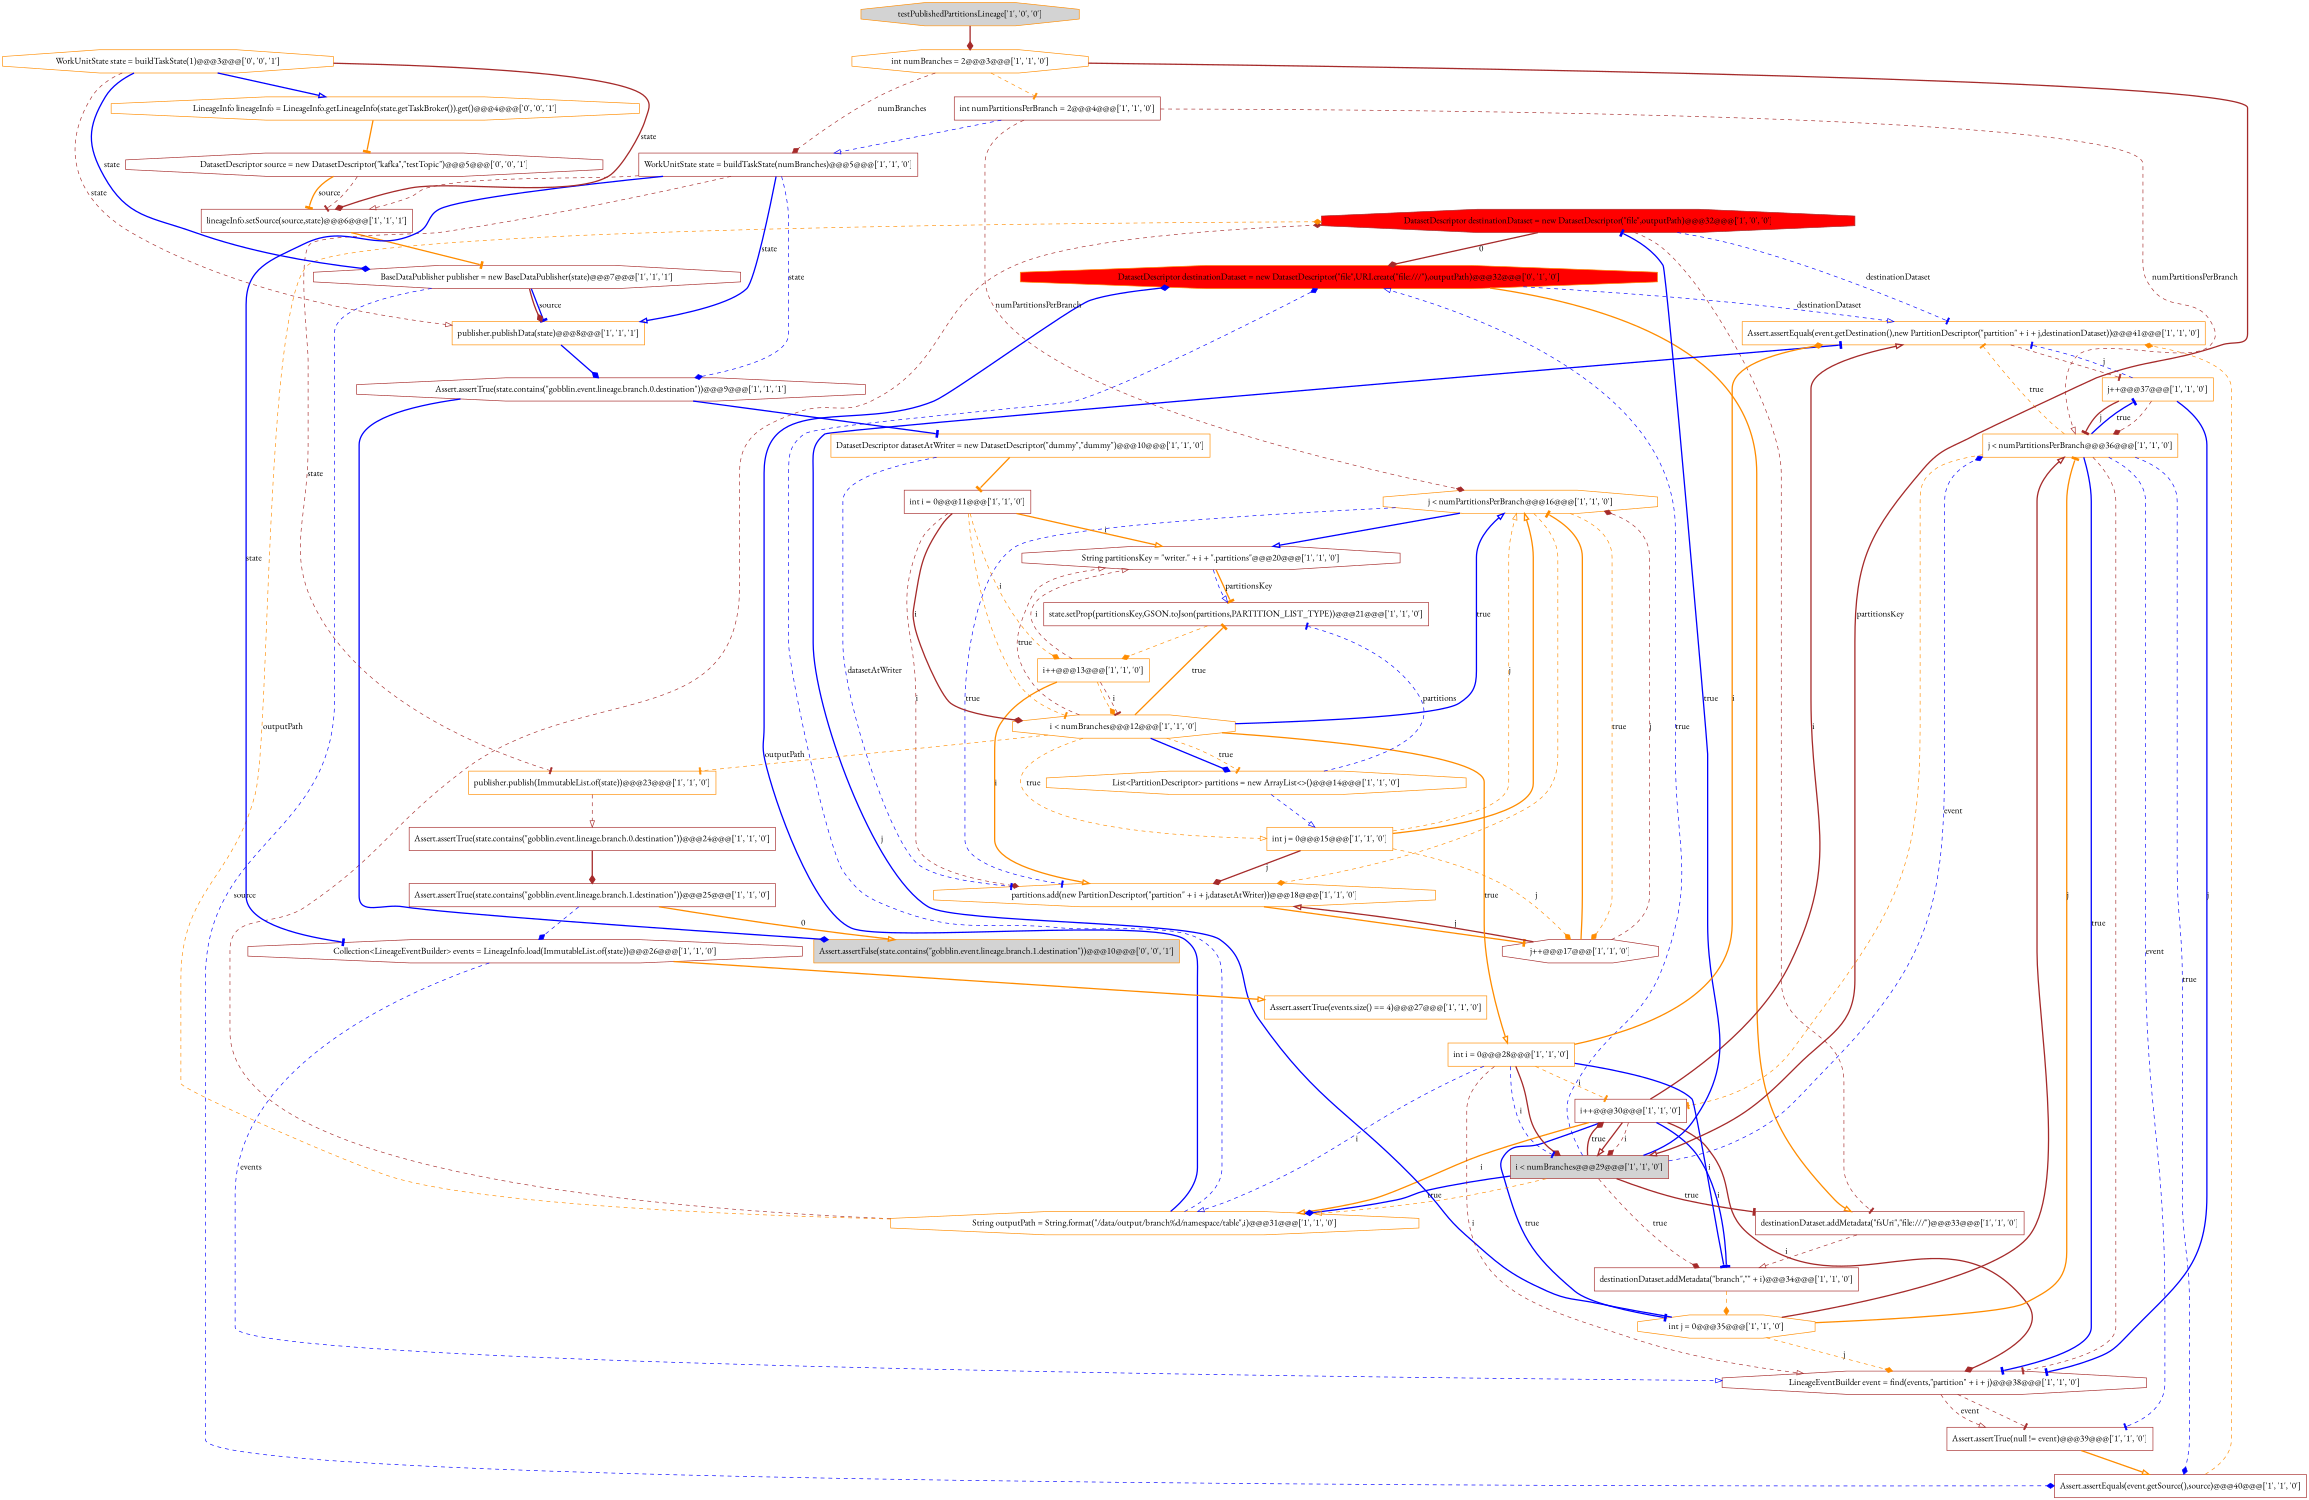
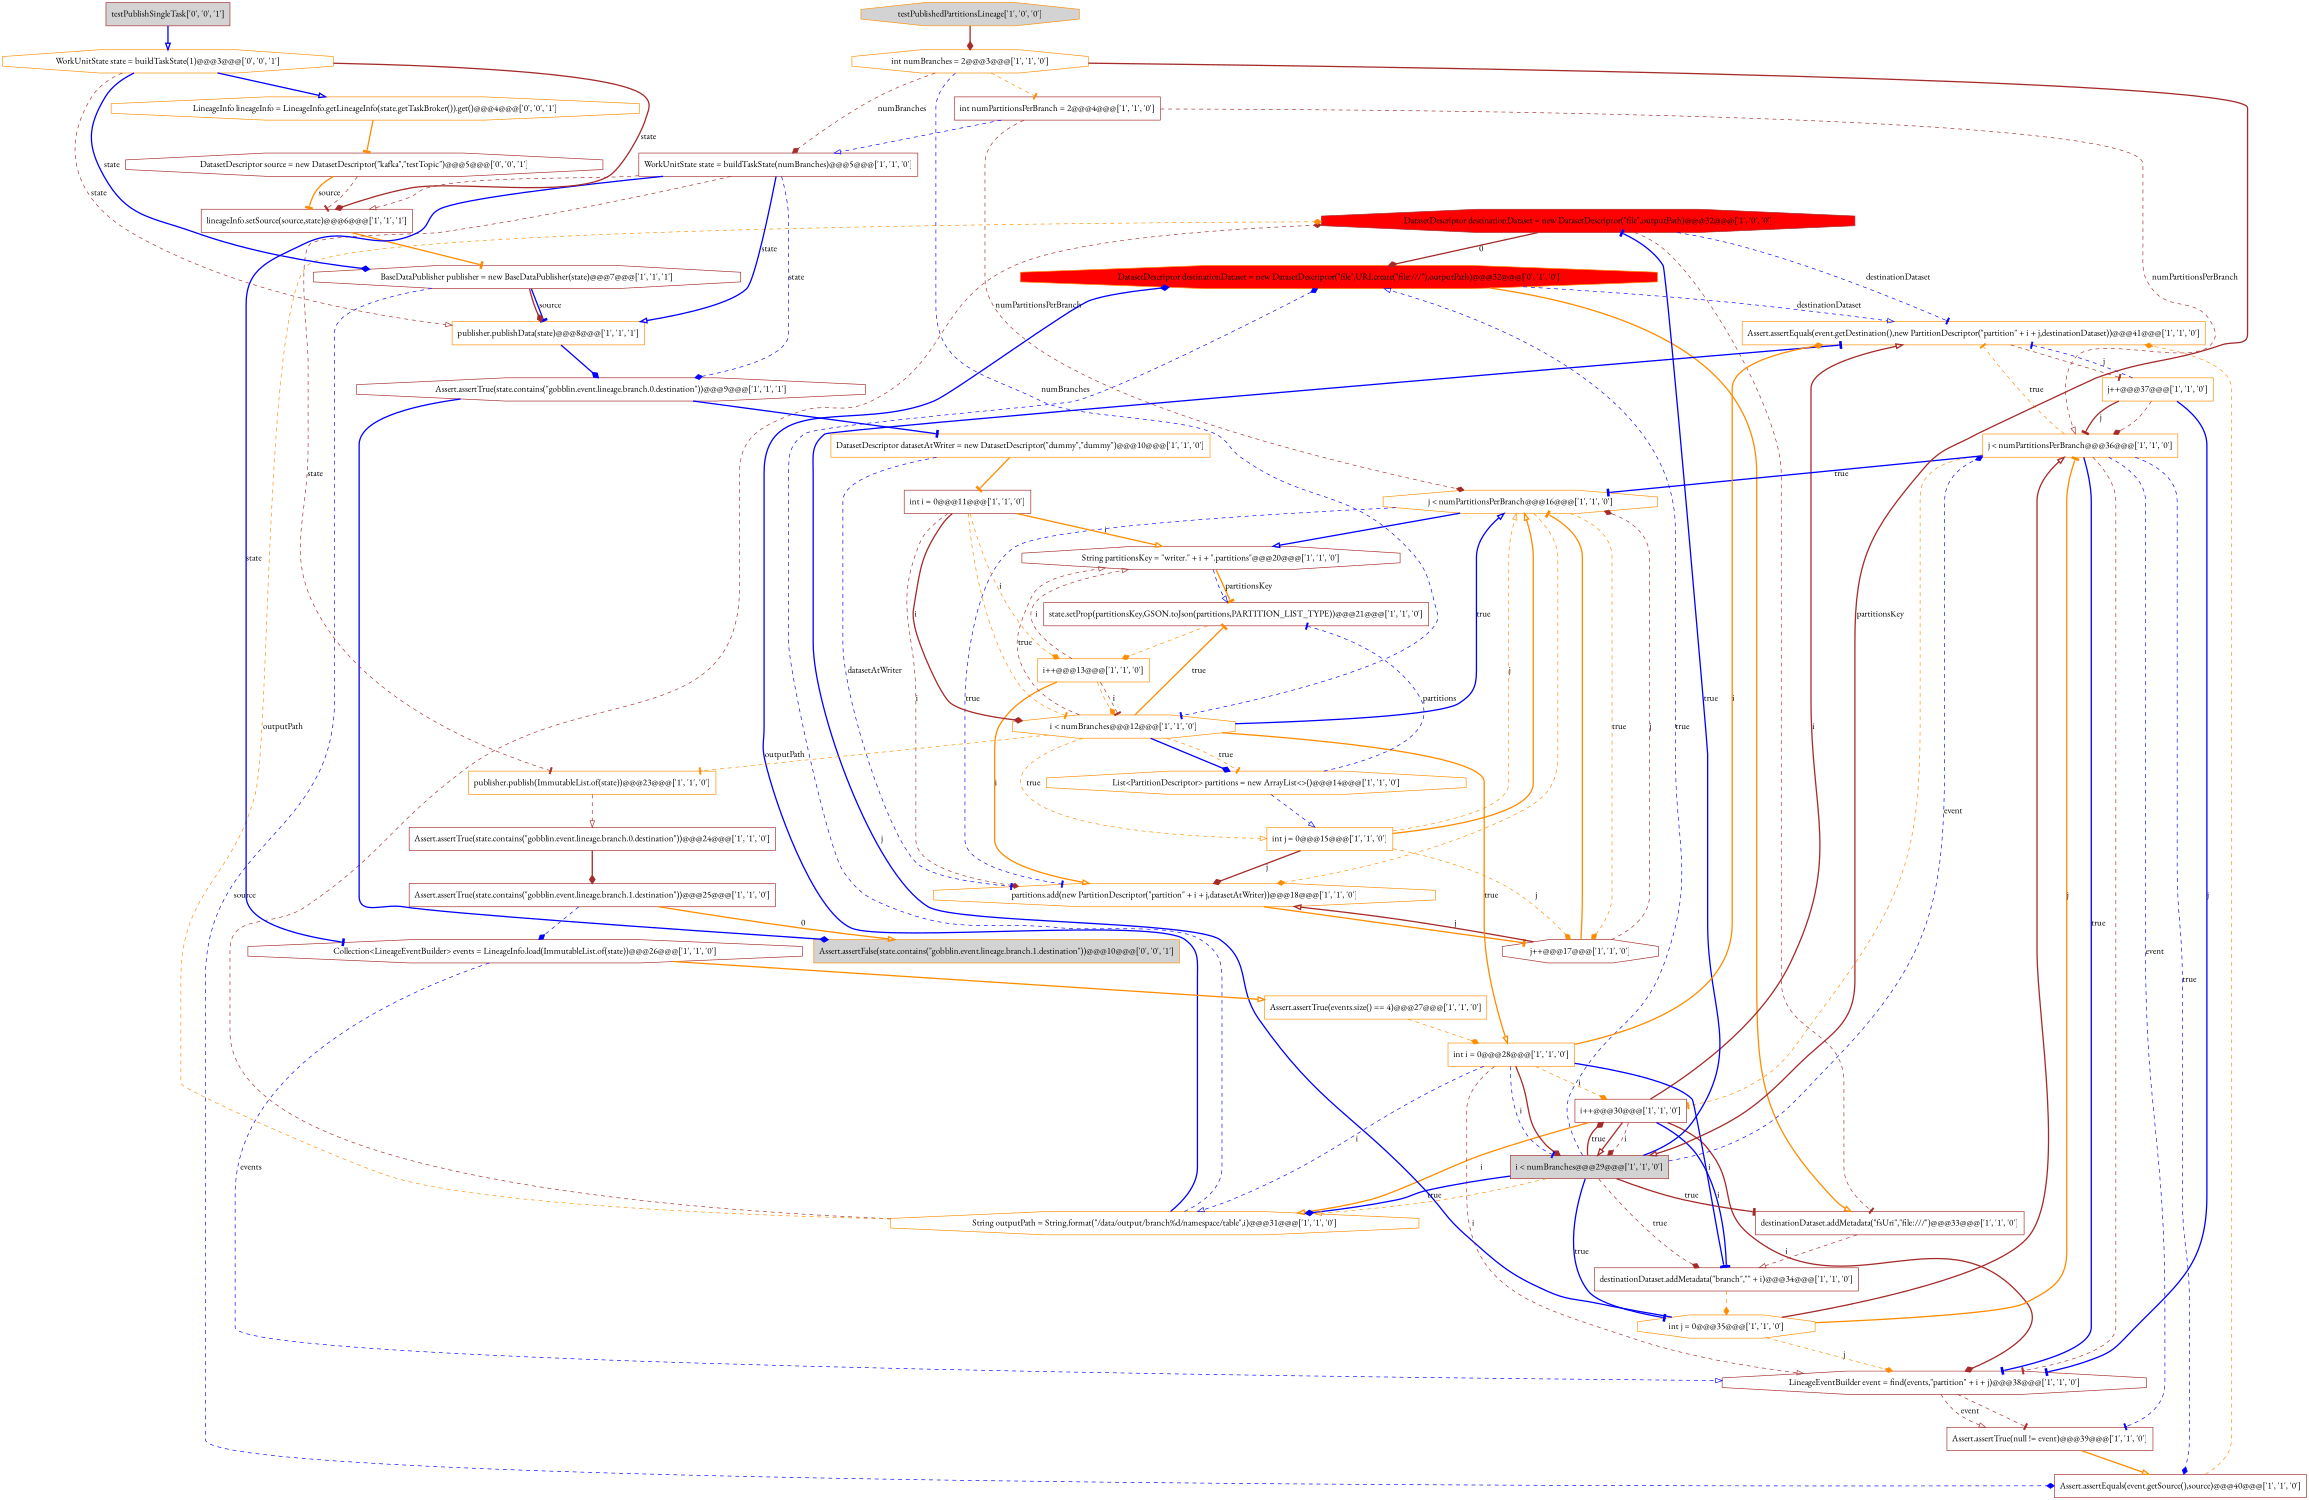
  digraph {
    fontname="EB Garamond"
    node [color=brown fillcolor=white fontname="EB Garamond" shape=box style=filled]
    edge [arrowhead=tee color=blue fontname="EB Garamond" style=dashed]
    n1 [fillcolor=red label="DatasetDescriptor destinationDataset = new DatasetDescriptor(\"file\",outputPath)@@@32@@@['1', '0', '0']" shape=octagon]
    n2 [color=darkorange fillcolor=red label="DatasetDescriptor destinationDataset = new DatasetDescriptor(\"file\",URI.create(\"file:///\"),outputPath)@@@32@@@['0', '1', '0']" shape=octagon]
    n3 [color=darkorange label="Assert.assertEquals(event.getDestination(),new PartitionDescriptor(\"partition\" + i + j,destinationDataset))@@@41@@@['1', '1', '0']"]
    n4 [label="destinationDataset.addMetadata(\"fsUri\",\"file:///\")@@@33@@@['1', '1', '0']"]
    n5 [color=darkorange label="j++@@@37@@@['1', '1', '0']"]
    n6 [label="destinationDataset.addMetadata(\"branch\",\"\" + i)@@@34@@@['1', '1', '0']"]
    n7 [color=darkorange label="publisher.publish(ImmutableList.of(state))@@@23@@@['1', '1', '0']"]
    n8 [label="Assert.assertTrue(state.contains(\"gobblin.event.lineage.branch.0.destination\"))@@@24@@@['1', '1', '0']"]
    n9 [label="Assert.assertTrue(state.contains(\"gobblin.event.lineage.branch.1.destination\"))@@@25@@@['1', '1', '0']"]
    n10 [label="i++@@@30@@@['1', '1', '0']"]
    n11 [fillcolor=lightgray label="i < numBranches@@@29@@@['1', '1', '0']"]
    n12 [color=darkorange label="String outputPath = String.format(\"/data/output/branch%d/namespace/table\",i)@@@31@@@['1', '1', '0']" shape=octagon]
    n13 [label="LineageEventBuilder event = find(events,\"partition\" + i + j)@@@38@@@['1', '1', '0']" shape=octagon]
    n14 [color=darkorange label="j < numPartitionsPerBranch@@@36@@@['1', '1', '0']"]
    n15 [color=darkorange label="int j = 0@@@35@@@['1', '1', '0']" shape=octagon]
    n16 [label="Assert.assertTrue(null != event)@@@39@@@['1', '1', '0']"]
    n17 [color=darkorange label="Assert.assertTrue(events.size() == 4)@@@27@@@['1', '1', '0']"]
    n18 [color=darkorange label="int i = 0@@@28@@@['1', '1', '0']"]
    n19 [label="Assert.assertEquals(event.getSource(),source)@@@40@@@['1', '1', '0']"]
    n20 [label="BaseDataPublisher publisher = new BaseDataPublisher(state)@@@7@@@['1', '1', '1']" shape=octagon]
    n21 [color=darkorange label="publisher.publishData(state)@@@8@@@['1', '1', '1']"]
    n22 [label="Assert.assertTrue(state.contains(\"gobblin.event.lineage.branch.0.destination\"))@@@9@@@['1', '1', '1']" shape=octagon]
    n23 [color=darkorange label="partitions.add(new PartitionDescriptor(\"partition\" + i + j,datasetAtWriter))@@@18@@@['1', '1', '0']" shape=octagon]
    n24 [label="j++@@@17@@@['1', '1', '0']" shape=octagon]
    n25 [color=darkorange label="j < numPartitionsPerBranch@@@16@@@['1', '1', '0']" shape=octagon]
    n26 [label="String partitionsKey = \"writer.\" + i + \".partitions\"@@@20@@@['1', '1', '0']" shape=octagon]
    n27 [label="state.setProp(partitionsKey,GSON.toJson(partitions,PARTITION_LIST_TYPE))@@@21@@@['1', '1', '0']"]
    n28 [color=darkorange label="i++@@@13@@@['1', '1', '0']"]
    n29 [label="int i = 0@@@11@@@['1', '1', '0']"]
    n30 [color=darkorange label="i < numBranches@@@12@@@['1', '1', '0']" shape=octagon]
    n31 [color=darkorange label="List<PartitionDescriptor> partitions = new ArrayList<>()@@@14@@@['1', '1', '0']" shape=octagon]
    n32 [color=darkorange label="int j = 0@@@15@@@['1', '1', '0']"]
    n33 [color=darkorange label="DatasetDescriptor datasetAtWriter = new DatasetDescriptor(\"dummy\",\"dummy\")@@@10@@@['1', '1', '0']"]
    n34 [color=darkorange fillcolor=lightgray label="Assert.assertFalse(state.contains(\"gobblin.event.lineage.branch.1.destination\"))@@@10@@@['0', '0', '1']"]
    n35 [color=darkorange label="LineageInfo lineageInfo = LineageInfo.getLineageInfo(state.getTaskBroker()).get()@@@4@@@['0', '0', '1']" shape=octagon]
    n36 [label="DatasetDescriptor source = new DatasetDescriptor(\"kafka\",\"testTopic\")@@@5@@@['0', '0', '1']" shape=octagon]
    n37 [label="lineageInfo.setSource(source,state)@@@6@@@['1', '1', '1']"]
    n38 [label="int numPartitionsPerBranch = 2@@@4@@@['1', '1', '0']"]
    n39 [label="WorkUnitState state = buildTaskState(numBranches)@@@5@@@['1', '1', '0']"]
    n40 [label="Collection<LineageEventBuilder> events = LineageInfo.load(ImmutableList.of(state))@@@26@@@['1', '1', '0']" shape=octagon]
    n41 [color=darkorange label="int numBranches = 2@@@3@@@['1', '1', '0']" shape=octagon]
+   n42 [fillcolor=lightgray label="testPublishSingleTask['0', '0', '1']"]
    n43 [color=darkorange label="WorkUnitState state = buildTaskState(1)@@@3@@@['0', '0', '1']" shape=octagon]
    n44 [color=darkorange fillcolor=lightgray label="testPublishedPartitionsLineage['1', '0', '0']" shape=octagon]
    n1 -> n2 [arrowhead=diamond color=brown label=0 style=bold]
    n1 -> n3 [label=destinationDataset]
    n1 -> n4 [color=brown]
    n2 -> n3 [arrowhead=onormal label=destinationDataset]
    n2 -> n4 [arrowhead=onormal color=darkorange style=bold]
    n3 -> n5 [color=brown]
    n4 -> n6 [arrowhead=onormal color=brown]
    n5 -> n3 [label=j]
    n5 -> n13 [label=j style=bold]
    n5 -> n14 [arrowhead=diamond color=brown]
    n5 -> n14 [color=brown label=j style=bold]
    n6 -> n15 [arrowhead=diamond color=darkorange]
    n7 -> n8 [arrowhead=onormal color=brown]
    n8 -> n9 [arrowhead=diamond color=brown style=bold]
    n9 -> n34 [arrowhead=onormal color=darkorange label=0 style=bold]
    n9 -> n40 [arrowhead=diamond]
    n10 -> n3 [arrowhead=onormal color=brown label=i style=bold]
    n10 -> n6 [label=i style=bold]
    n10 -> n11 [arrowhead=onormal color=brown style=bold]
    n10 -> n11 [arrowhead=diamond color=brown label=i]
    n10 -> n12 [arrowhead=onormal color=darkorange label=i style=bold]
    n10 -> n13 [arrowhead=diamond color=brown label=i style=bold]
    n11 -> n1 [label=true style=bold]
    n11 -> n2 [arrowhead=onormal label=true]
    n11 -> n4 [color=brown label=true style=bold]
    n11 -> n6 [arrowhead=diamond color=brown label=true]
    n11 -> n10 [arrowhead=diamond color=brown label=true style=bold]
    n11 -> n12 [arrowhead=diamond label=true style=bold]
    n11 -> n12 [arrowhead=onormal color=darkorange]
    n11 -> n14 [arrowhead=diamond label=event]
-   n10 -> n15 [label=true style=bold]
+   n11 -> n15 [label=true style=bold]
    n12 -> n1 [arrowhead=diamond color=brown]
    n12 -> n1 [arrowhead=diamond color=darkorange label=outputPath]
    n12 -> n2 [arrowhead=diamond label=outputPath style=bold]
    n12 -> n2 [arrowhead=diamond]
    n13 -> n16 [color=brown]
    n13 -> n16 [arrowhead=onormal color=brown label=event]
    n14 -> n3 [color=darkorange label=true]
-   n14 -> n5 [label=true style=bold]
+   n14 -> n25 [label=true style=bold]
    n14 -> n10 [color=darkorange]
    n14 -> n13 [label=true style=bold]
    n14 -> n13 [color=brown]
    n14 -> n16 [label=event]
    n14 -> n19 [arrowhead=diamond label=true]
    n15 -> n3 [label=j style=bold]
    n15 -> n13 [arrowhead=diamond color=darkorange label=j]
    n15 -> n14 [color=darkorange label=j style=bold]
    n15 -> n14 [arrowhead=onormal color=brown style=bold]
    n16 -> n19 [arrowhead=onormal color=darkorange style=bold]
+   n17 -> n18 [arrowhead=diamond color=darkorange]
    n18 -> n3 [arrowhead=diamond color=darkorange label=i style=bold]
    n18 -> n6 [label=i style=bold]
-   n18 -> n10 [color=darkorange label=i]
+   n18 -> n10 [arrowhead=diamond color=darkorange label=i]
    n18 -> n11 [arrowhead=diamond color=brown style=bold]
    n18 -> n11 [label=i]
    n18 -> n12 [arrowhead=onormal label=i]
    n18 -> n13 [arrowhead=onormal color=brown label=i]
    n19 -> n3 [arrowhead=diamond color=darkorange]
    n20 -> n19 [arrowhead=diamond label=source]
    n20 -> n21 [label=source style=bold]
    n20 -> n21 [arrowhead=diamond color=brown style=bold]
    n21 -> n22 [arrowhead=diamond style=bold]
    n22 -> n33 [style=bold]
    n22 -> n34 [arrowhead=diamond style=bold]
    n23 -> n24 [color=darkorange style=bold]
    n24 -> n23 [arrowhead=onormal color=brown label=j style=bold]
    n24 -> n25 [arrowhead=diamond color=brown label=j]
    n24 -> n25 [color=darkorange style=bold]
    n25 -> n23 [arrowhead=diamond color=darkorange]
    n25 -> n23 [label=true]
    n25 -> n24 [arrowhead=diamond color=darkorange label=true]
    n25 -> n26 [arrowhead=onormal style=bold]
    n26 -> n27 [color=darkorange label=partitionsKey style=bold]
    n26 -> n27 [arrowhead=onormal]
    n27 -> n28 [arrowhead=diamond color=darkorange]
    n28 -> n23 [arrowhead=onormal color=darkorange label=i style=bold]
    n28 -> n26 [arrowhead=onormal color=brown label=i]
    n28 -> n30 [arrowhead=diamond color=darkorange]
    n28 -> n30 [color=brown label=i]
    n29 -> n23 [arrowhead=diamond color=brown label=i]
    n29 -> n26 [arrowhead=onormal color=darkorange label=i style=bold]
    n29 -> n28 [arrowhead=diamond color=darkorange label=i]
    n29 -> n30 [arrowhead=diamond color=brown label=i style=bold]
    n29 -> n30 [color=darkorange]
    n30 -> n7 [color=darkorange]
    n30 -> n18 [arrowhead=onormal color=darkorange label=true style=bold]
    n30 -> n25 [arrowhead=onormal label=true style=bold]
    n30 -> n26 [arrowhead=onormal color=brown label=true]
    n30 -> n27 [color=darkorange label=true style=bold]
    n30 -> n31 [arrowhead=diamond style=bold]
    n30 -> n31 [color=darkorange label=true]
    n30 -> n32 [arrowhead=onormal color=darkorange label=true]
    n31 -> n27 [label=partitions]
    n31 -> n32 [arrowhead=onormal]
    n32 -> n23 [arrowhead=diamond color=brown label=j style=bold]
    n32 -> n24 [arrowhead=diamond color=darkorange label=j]
    n32 -> n25 [arrowhead=onormal color=darkorange label=j]
    n32 -> n25 [arrowhead=onormal color=darkorange style=bold]
    n33 -> n23 [label=datasetAtWriter]
    n33 -> n29 [color=darkorange style=bold]
    n35 -> n36 [color=darkorange style=bold]
    n36 -> n37 [color=darkorange label=source style=bold]
    n36 -> n37 [color=brown]
    n37 -> n20 [color=darkorange style=bold]
    n38 -> n14 [arrowhead=onormal color=brown label=numPartitionsPerBranch]
    n38 -> n25 [arrowhead=diamond color=brown label=numPartitionsPerBranch]
    n38 -> n39 [arrowhead=onormal]
    n39 -> n7 [color=brown label=state]
    n39 -> n21 [arrowhead=onormal label=state style=bold]
    n39 -> n22 [arrowhead=diamond label=state]
    n39 -> n37 [arrowhead=onormal color=brown]
    n39 -> n40 [label=state style=bold]
    n40 -> n13 [arrowhead=onormal label=events]
    n40 -> n17 [arrowhead=onormal color=darkorange style=bold]
    n41 -> n11 [arrowhead=onormal color=brown label=partitionsKey style=bold]
+   n41 -> n30 [label=numBranches]
    n41 -> n38 [color=darkorange]
    n41 -> n39 [arrowhead=diamond color=brown label=numBranches]
+   n42 -> n43 [arrowhead=onormal style=bold]
    n43 -> n20 [arrowhead=diamond label=state style=bold]
    n43 -> n21 [arrowhead=onormal color=brown label=state]
    n43 -> n35 [arrowhead=onormal style=bold]
    n43 -> n37 [arrowhead=diamond color=brown label=state style=bold]
    n44 -> n41 [arrowhead=diamond color=brown style=bold]
  }
